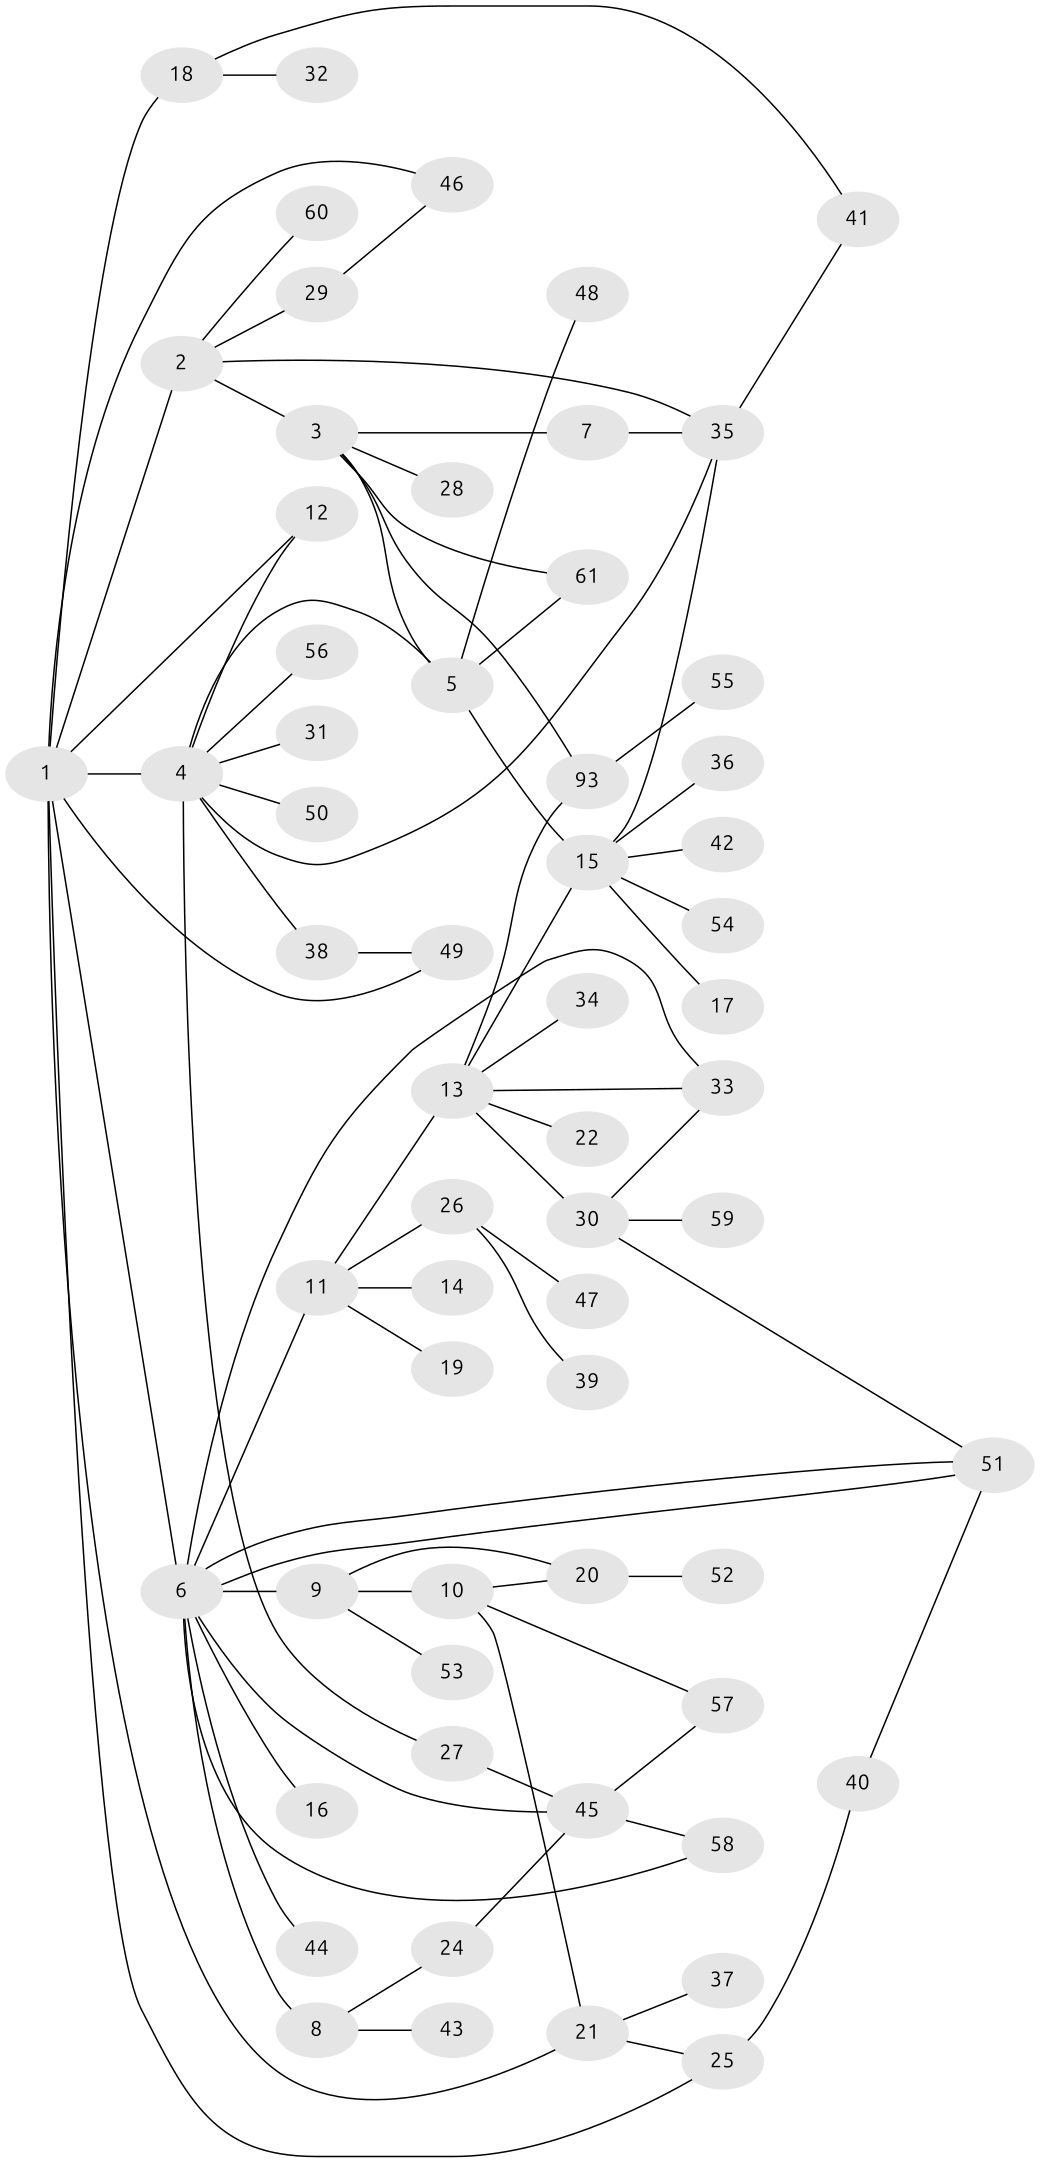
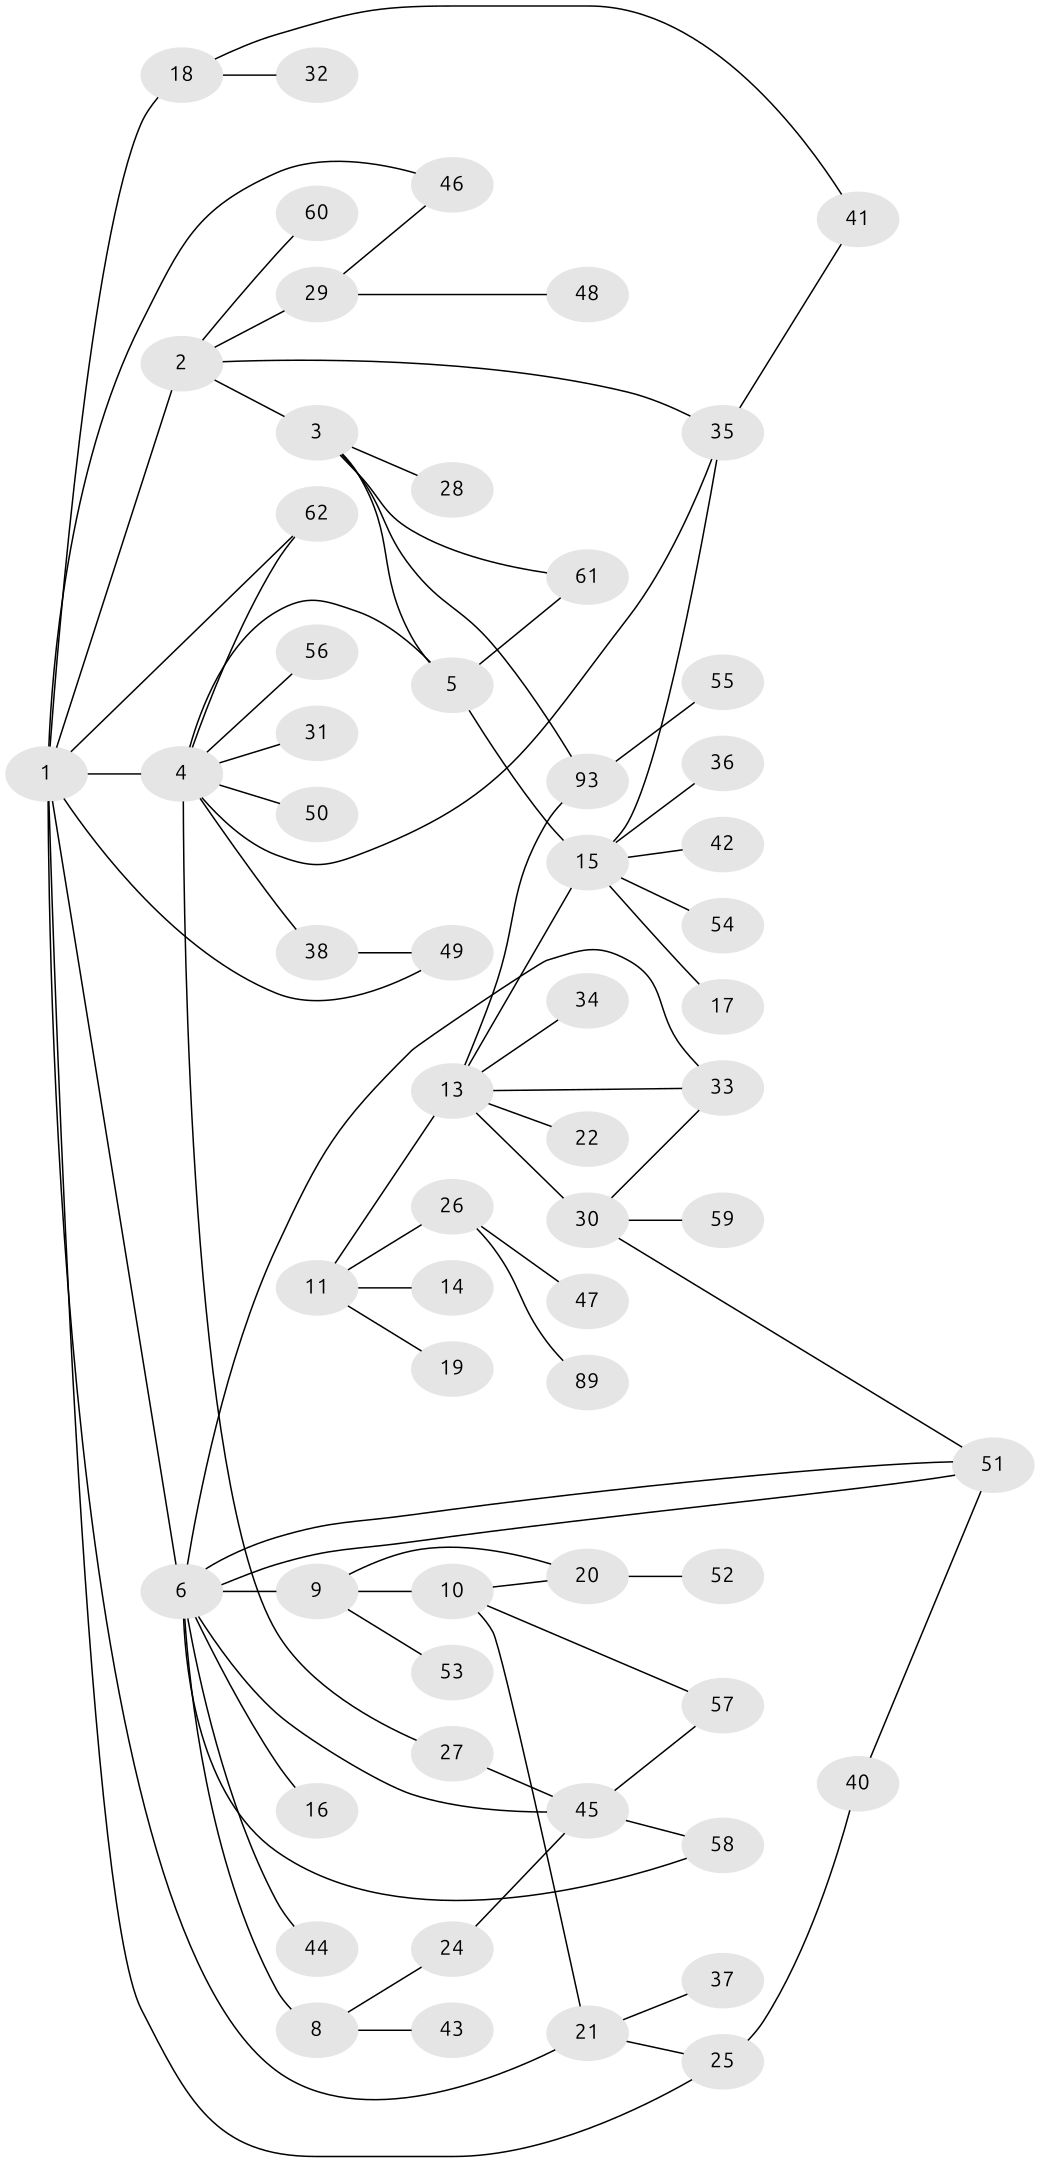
  graph {
    fontname=Ubuntu
    rankdir=LR
    node [color=gray90 fontname=Ubuntu style=filled]
    edge [fontname=Ubuntu]
    1
    2
    4
    6
-   12
+   12 [label=62]
    18
    21
    25
    46
    49
    3
    29
    35
    60
    5
    27
    31
    38
    50
    56
    8
    9
    11
    16
    33
    44
    45
    51
    58
    32
    41
    37
    40
-   7
    n35 [label=93]
    28
    61
    48
    15
    55
    17
    36
    42
    54
    24
    43
    10
    20
    53
    13
    14
    19
    26
    57
    52
    22
    30
    34
-   39
+   39 [label=89]
    47
    59
    1 -- 2
    1 -- 4
    1 -- 6
    1 -- 12
    1 -- 18
    1 -- 21
    1 -- 25
    1 -- 46
    1 -- 49
    2 -- 3
    2 -- 29
    2 -- 35
    2 -- 60
    4 -- 12
    4 -- 35
    4 -- 5
    4 -- 27
    4 -- 31
    4 -- 38
    4 -- 50
    4 -- 56
    6 -- 8
    6 -- 9
-   6 -- 11
    6 -- 16
    6 -- 33
    6 -- 44
    6 -- 45
    6 -- 51
    6 -- 51
    6 -- 58
    18 -- 32
    18 -- 41
    21 -- 25
    21 -- 37
    25 -- 40
    3 -- 5
-   3 -- 7
    3 -- n35
    3 -- 28
    3 -- 61
    29 -- 46
-   5 -- 48
+   29 -- 48
    35 -- 41
    5 -- 61
    5 -- 15
    27 -- 45
    38 -- 49
    8 -- 24
    8 -- 43
    9 -- 10
    9 -- 20
    9 -- 53
    11 -- 13
    11 -- 14
    11 -- 19
    11 -- 26
    45 -- 58
    45 -- 57
    40 -- 51
-   7 -- 35
    n35 -- 55
    15 -- 35
    15 -- 17
    15 -- 36
    15 -- 42
    15 -- 54
    24 -- 45
    10 -- 21
    10 -- 20
    10 -- 57
    20 -- 52
    13 -- 33
    13 -- n35
    13 -- 15
    13 -- 22
    13 -- 30
    13 -- 34
    26 -- 39
    26 -- 47
    30 -- 33
    30 -- 51
    30 -- 59
  }
